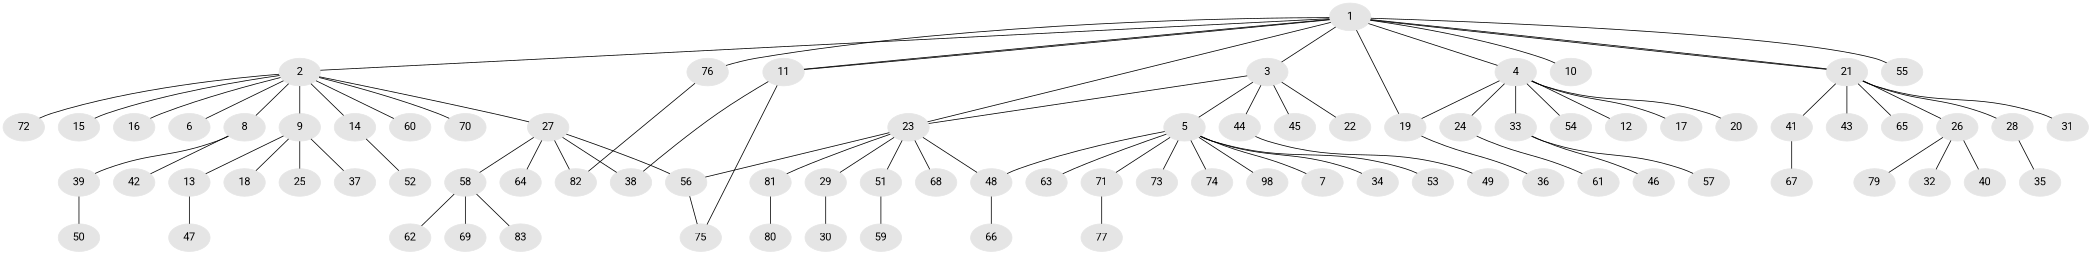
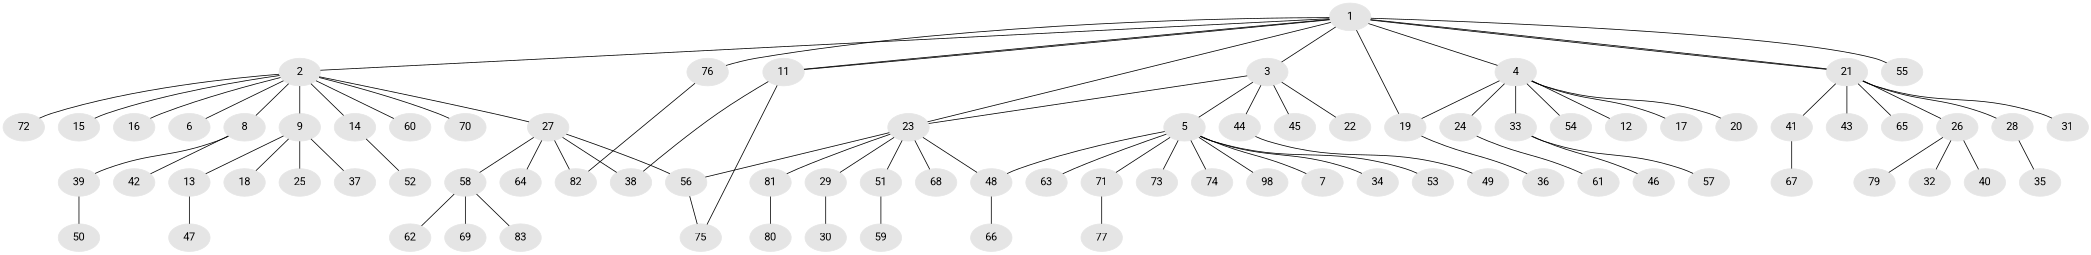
  graph {
    fontname=Roboto
    node [color=gray90 fontname=Roboto style=filled]
    edge [fontname=Roboto]
    1
    2
    3
    4
-   10
    11
    19
    21
    23
    55
    76
    6
    8
    9
    14
    15
    16
    27
    60
    70
    72
    5
    22
    44
    45
    12
    17
    20
    24
    33
    54
    38
    75
    36
    26
    28
    31
    41
    43
    65
    48
    29
    51
    56
    68
    81
    82
    39
    42
    13
    18
    25
    37
    52
    58
    64
    7
    34
    53
    63
    71
    73
    74
    n64 [label=98]
    49
    61
    46
    57
    66
    77
    50
    47
    32
    40
    79
    35
    67
    30
    59
    80
    62
    69
    83
    1 -- 2
    1 -- 3
    1 -- 4
-   1 -- 10
    1 -- 11
    1 -- 11
    1 -- 19
    1 -- 21
    1 -- 21
    1 -- 23
    1 -- 55
    1 -- 76
    2 -- 6
    2 -- 8
    2 -- 9
    2 -- 14
    2 -- 15
    2 -- 16
    2 -- 27
    2 -- 60
    2 -- 70
    2 -- 72
    3 -- 23
    3 -- 5
    3 -- 22
    3 -- 44
    3 -- 45
    4 -- 19
    4 -- 12
    4 -- 17
    4 -- 20
    4 -- 24
    4 -- 33
    4 -- 54
    11 -- 38
    11 -- 75
    19 -- 36
    21 -- 26
    21 -- 28
    21 -- 31
    21 -- 41
    21 -- 43
    21 -- 65
    23 -- 48
    23 -- 29
    23 -- 51
    23 -- 56
    23 -- 68
    23 -- 81
    76 -- 82
    8 -- 39
    8 -- 42
    9 -- 13
    9 -- 18
    9 -- 25
    9 -- 37
    14 -- 52
    27 -- 38
    27 -- 56
    27 -- 82
    27 -- 58
    27 -- 64
    5 -- 48
    5 -- 7
    5 -- 34
    5 -- 53
    5 -- 63
    5 -- 71
    5 -- 73
    5 -- 74
    5 -- n64
    44 -- 49
    24 -- 61
    33 -- 46
    33 -- 57
    26 -- 32
    26 -- 40
    26 -- 79
    28 -- 35
    41 -- 67
    48 -- 66
    29 -- 30
    51 -- 59
    56 -- 75
    81 -- 80
    39 -- 50
    13 -- 47
    58 -- 62
    58 -- 69
    58 -- 83
    71 -- 77
  }
